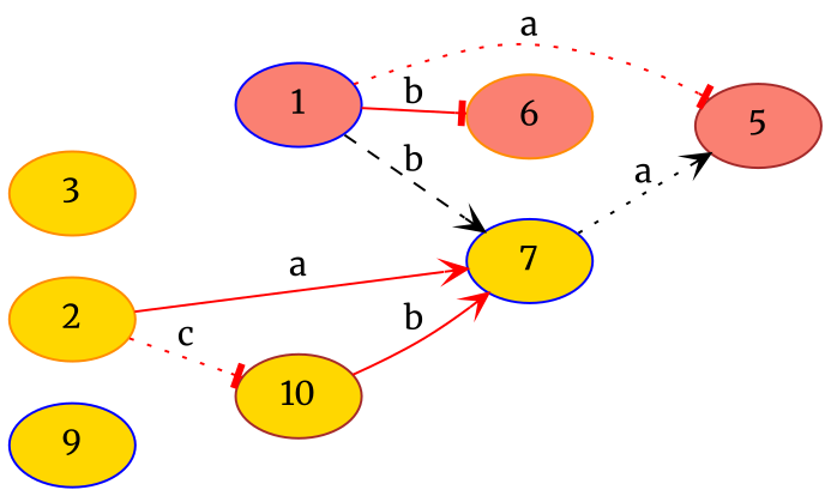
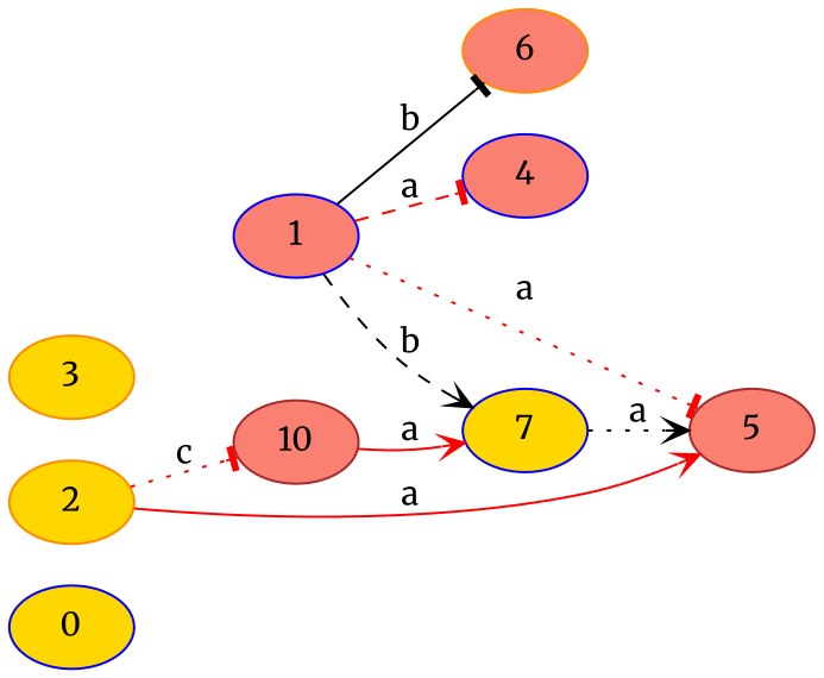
  strict digraph {
    fontname=Merriweather
    rankdir=LR
    node [color=blue fillcolor=gold fontname=Merriweather style=filled]
    edge [arrowhead=tee color=red fontname=Merriweather style=dotted]
-   0 [label=9]
+   0
    1 [fillcolor=salmon]
+   4 [fillcolor=salmon]
    5 [color=brown fillcolor=salmon]
    6 [color=darkorange fillcolor=salmon]
    7
    2 [color=darkorange]
-   10 [color=brown]
+   10 [color=brown fillcolor=salmon]
    3 [color=darkorange]
+   1 -> 4 [label=a style=dashed]
    1 -> 5 [label=a]
-   1 -> 6 [label=b style=solid]
+   1 -> 6 [color=black label=b style=solid]
    1 -> 7 [arrowhead=vee color=black label=b style=dashed]
    7 -> 5 [arrowhead=vee color=black label=a]
-   2 -> 7 [arrowhead=vee label=a style=solid]
+   2 -> 5 [arrowhead=vee label=a style=solid]
    2 -> 10 [label=c]
-   10 -> 7 [arrowhead=vee label=b style=solid]
+   10 -> 7 [arrowhead=vee label=a style=solid]
  }
